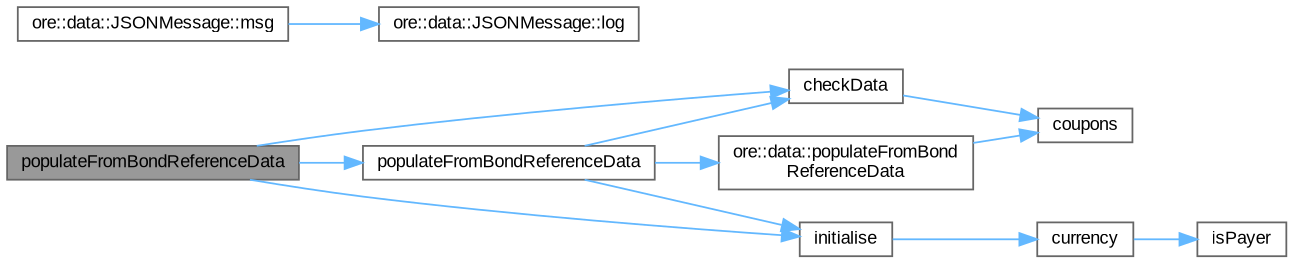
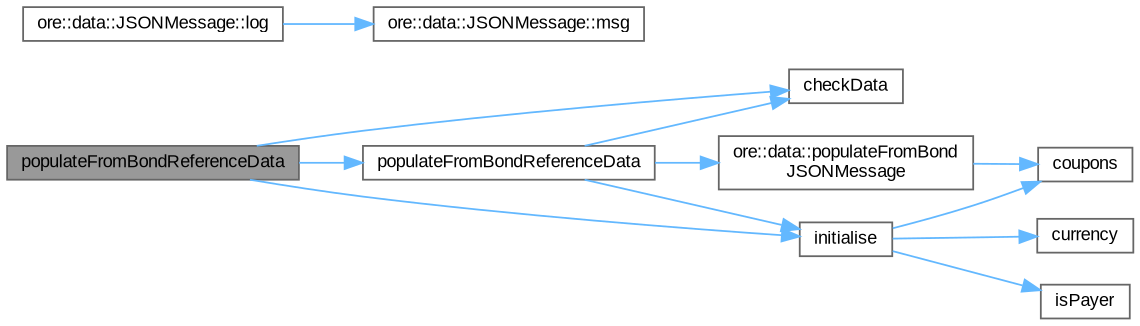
  digraph {
    fontname="Liberation Sans"
    rankdir=LR
    node [color=grey40 fillcolor=white fontname="Liberation Sans" fontsize=10 shape=box style=filled]
    edge [color=steelblue1 fontname="Liberation Sans" fontsize=10 labelfontname=Helvetica labelfontsize=10 style=solid]
    n1 [color=gray40 fillcolor=grey60 fontcolor=black height=0.2 label=populateFromBondReferenceData width=0.4]
    n2 [height=0.2 label=checkData width=0.4]
    n3 [height=0.2 label=initialise width=0.4]
    n4 [height=0.2 label=populateFromBondReferenceData width=0.4]
    n5 [height=0.2 label=coupons width=0.4]
    n6 [height=0.2 label=currency width=0.4]
    n7 [height=0.2 label=isPayer width=0.4]
-   n8 [height=0.2 label="ore::data::populateFromBond\lReferenceData" width=0.4]
+   n8 [height=0.2 label="ore::data::populateFromBond\lJSONMessage" width=0.4]
    n9 [height=0.2 label="ore::data::JSONMessage::log" width=0.4]
    n10 [height=0.2 label="ore::data::JSONMessage::msg" width=0.4]
    n1 -> n2
    n1 -> n3
    n1 -> n4
-   n2 -> n5
+   n3 -> n5
    n3 -> n6
-   n6 -> n7
+   n3 -> n7
    n4 -> n2
    n4 -> n3
    n4 -> n8
    n8 -> n5
-   n10 -> n9
+   n9 -> n10
  }
